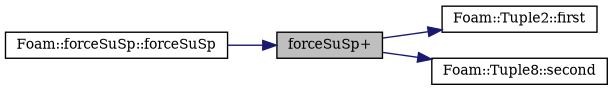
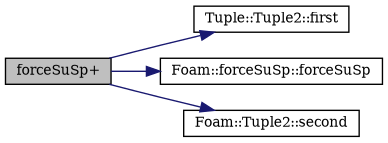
  digraph {
    fontname="DejaVu Serif"
    rankdir=LR
    node [color=black fontname="DejaVu Serif" fontsize=10 shape=record]
    edge [color=midnightblue fontname="DejaVu Serif" fontsize=10 labelfontname=Helvetica labelfontsize=10 style=solid]
    n1 [fillcolor=grey75 fontcolor=black height=0.2 label="forceSuSp+" style=filled width=0.4]
-   n2 [height=0.2 label="Foam::Tuple2::first" width=0.4]
+   n2 [height=0.2 label="Tuple::Tuple2::first" width=0.4]
    n3 [height=0.2 label="Foam::forceSuSp::forceSuSp" width=0.4]
-   n4 [height=0.2 label="Foam::Tuple8::second" width=0.4]
+   n4 [height=0.2 label="Foam::Tuple2::second" width=0.4]
    n1 -> n2
-   n3 -> n1
+   n1 -> n3
    n1 -> n4
  }
